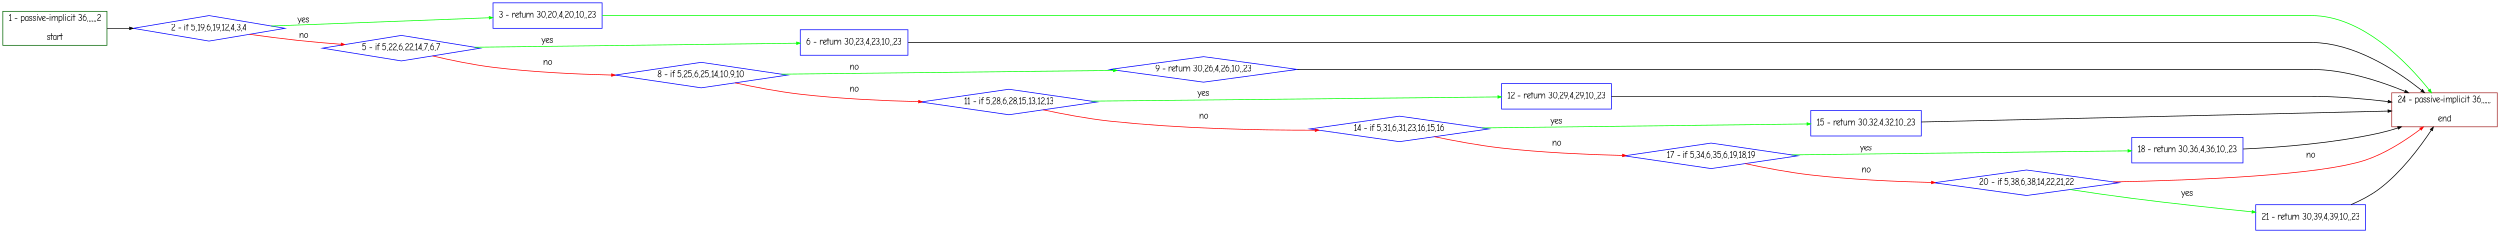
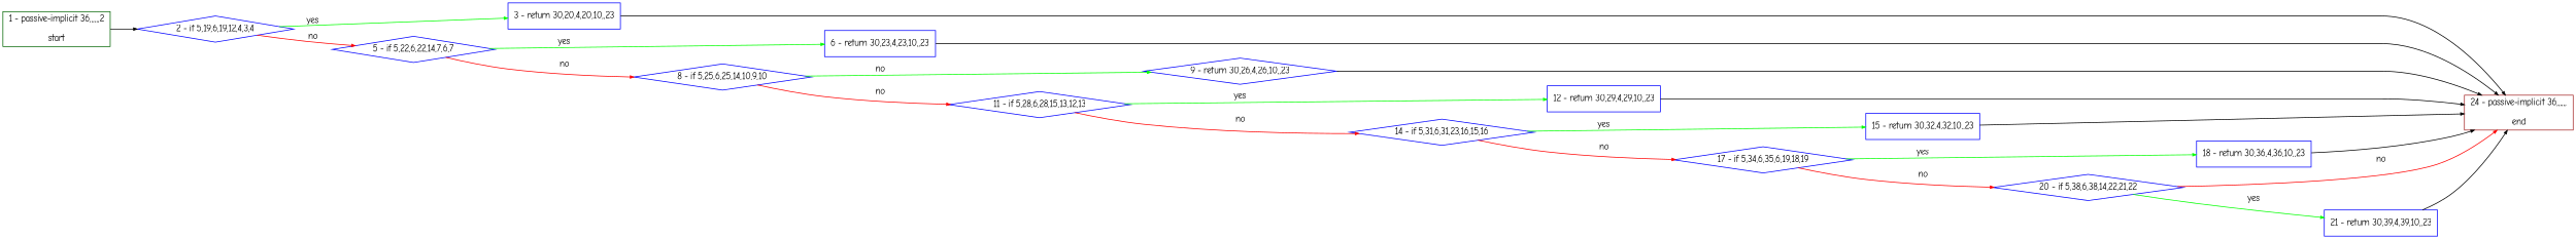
  digraph {
    bgcolor=white
    compound=true
    fillcolor="#FFFFCC"
    fontname="Comic Neue"
    fontsize=12
    pack=true
    packmode=clust
    rankdir=LR
    style="rounded,filled"
    node [color="#0000ff" compound=true fillcolor="#ffffff" fixedsize=false fontname="Comic Neue" fontsize=12 node_initialized=no shape=diamond style=filled]
    edge [arrowhead=normal arrowsize=0.5 arrowtail=none color="#000000" compound=true dir=forward fontcolor=black fontname="Comic Neue" fontsize=12]
    n1 [label="2 - if 5,19,6,19,12,4,3,4"]
    n2 [label="3 - return 30,20,4,20,10,,23" shape=box]
    n3 [label="5 - if 5,22,6,22,14,7,6,7"]
    n4 [color="#a52a2a" label="24 - passive-implicit 36,,,,,,\n\nend" shape=box]
    n5 [label="6 - return 30,23,4,23,10,,23" shape=box]
    n6 [label="8 - if 5,25,6,25,14,10,9,10"]
    n7 [color="#006400" label="1 - passive-implicit 36,,,,,,2\n\nstart" shape=box]
    n8 [label="9 - return 30,26,4,26,10,,23"]
    n9 [label="11 - if 5,28,6,28,15,13,12,13"]
    n10 [label="12 - return 30,29,4,29,10,,23" shape=box]
    n11 [label="14 - if 5,31,6,31,23,16,15,16"]
    n12 [label="15 - return 30,32,4,32,10,,23" shape=box]
    n13 [label="17 - if 5,34,6,35,6,19,18,19"]
    n14 [label="18 - return 30,36,4,36,10,,23" shape=box]
    n15 [label="20 - if 5,38,6,38,14,22,21,22"]
    n16 [label="21 - return 30,39,4,39,10,,23" shape=box]
    n1 -> n2 [color="#00ff00" label=yes]
    n1 -> n3 [color="#ff0000" label=no]
-   n2 -> n4 [color="#00ff00"]
+   n2 -> n4
    n3 -> n5 [color="#00ff00" label=yes]
    n3 -> n6 [color="#ff0000" label=no]
    n5 -> n4
    n6 -> n8 [color="#00ff00" label=no]
    n6 -> n9 [color="#ff0000" label=no]
    n7 -> n1
    n8 -> n4
    n9 -> n10 [color="#00ff00" label=yes]
    n9 -> n11 [color="#ff0000" label=no]
    n10 -> n4
    n11 -> n12 [color="#00ff00" label=yes]
    n11 -> n13 [color="#ff0000" label=no]
    n12 -> n4
    n13 -> n14 [color="#00ff00" label=yes]
    n13 -> n15 [color="#ff0000" label=no]
    n14 -> n4
    n15 -> n4 [color="#ff0000" label=no]
    n15 -> n16 [color="#00ff00" label=yes]
    n16 -> n4
  }
